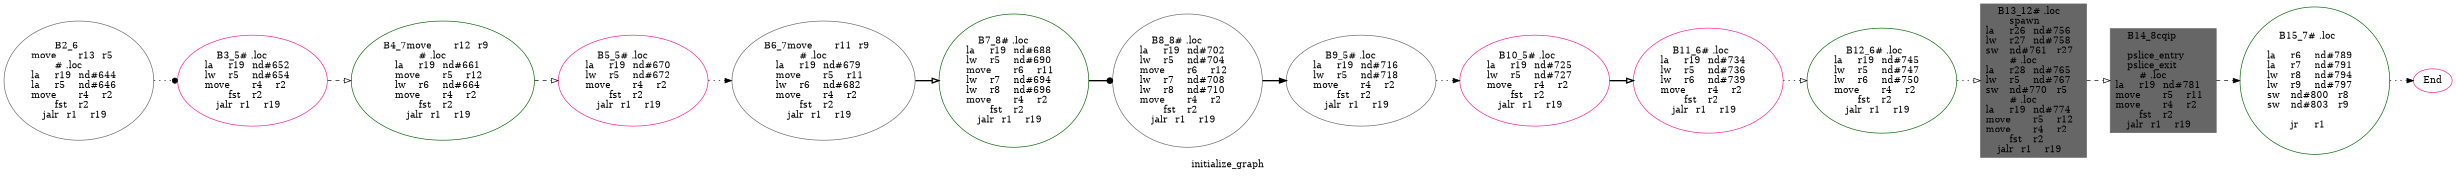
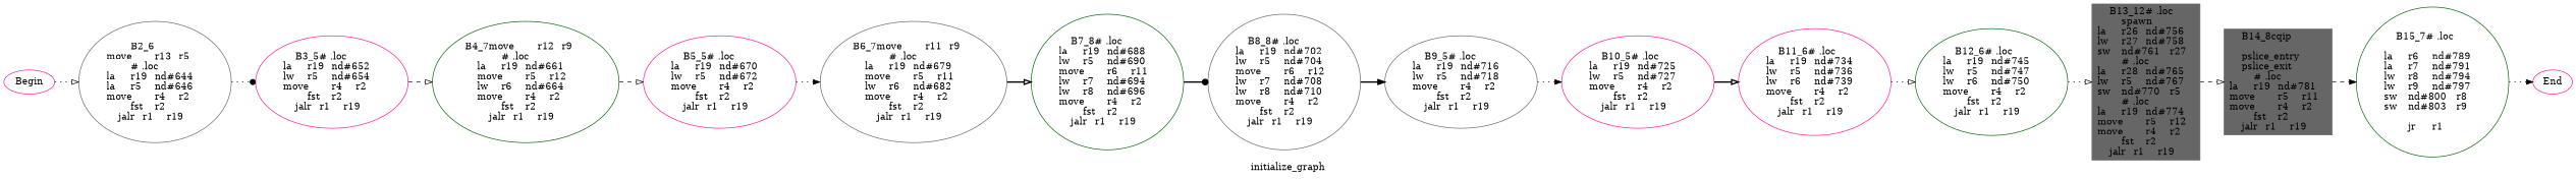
  digraph {
    color=purple
    label=initialize_graph
    style=dashed
    rankdir=LR
    node [color=deeppink]
    edge [style=dotted arrowhead=onormal]
+   n1 [label=Begin]
    n2 [label="B2_6	\nmove	r13	r5	\n# .loc	\nla	r19	nd#644	\nla	r5	nd#646	\nmove	r4	r2	\nfst	r2	\njalr	r1	r19	\n" color=gray40]
    n3 [label="B3_5# .loc	\nla	r19	nd#652	\nlw	r5	nd#654	\nmove	r4	r2	\nfst	r2	\njalr	r1	r19	\n"]
    n4 [label=End]
    n5 [label="B4_7move	r12	r9	\n# .loc	\nla	r19	nd#661	\nmove	r5	r12	\nlw	r6	nd#664	\nmove	r4	r2	\nfst	r2	\njalr	r1	r19	\n" color=darkgreen]
    n6 [label="B5_5# .loc	\nla	r19	nd#670	\nlw	r5	nd#672	\nmove	r4	r2	\nfst	r2	\njalr	r1	r19	\n"]
    n7 [label="B6_7move	r11	r9	\n# .loc	\nla	r19	nd#679	\nmove	r5	r11	\nlw	r6	nd#682	\nmove	r4	r2	\nfst	r2	\njalr	r1	r19	\n" color=gray40]
    n8 [label="B7_8# .loc	\nla	r19	nd#688	\nlw	r5	nd#690	\nmove	r6	r11	\nlw	r7	nd#694	\nlw	r8	nd#696	\nmove	r4	r2	\nfst	r2	\njalr	r1	r19	\n" color=darkgreen]
    n9 [label="B8_8# .loc	\nla	r19	nd#702	\nlw	r5	nd#704	\nmove	r6	r12	\nlw	r7	nd#708	\nlw	r8	nd#710	\nmove	r4	r2	\nfst	r2	\njalr	r1	r19	\n" color=gray40]
    n10 [label="B9_5# .loc	\nla	r19	nd#716	\nlw	r5	nd#718	\nmove	r4	r2	\nfst	r2	\njalr	r1	r19	\n" color=gray40]
    n11 [label="B10_5# .loc	\nla	r19	nd#725	\nlw	r5	nd#727	\nmove	r4	r2	\nfst	r2	\njalr	r1	r19	\n"]
    n12 [label="B11_6# .loc	\nla	r19	nd#734	\nlw	r5	nd#736	\nlw	r6	nd#739	\nmove	r4	r2	\nfst	r2	\njalr	r1	r19	\n"]
    n13 [label="B12_6# .loc	\nla	r19	nd#745	\nlw	r5	nd#747	\nlw	r6	nd#750	\nmove	r4	r2	\nfst	r2	\njalr	r1	r19	\n" color=darkgreen]
    n14 [color=gray40 label="B13_12# .loc	\nspawn	\nla	r26	nd#756	\nlw	r27	nd#758	\nsw	nd#761	r27	\n# .loc	\nla	r28	nd#765	\nlw	r5	nd#767	\nsw	nd#770	r5	\n# .loc	\nla	r19	nd#774	\nmove	r5	r12	\nmove	r4	r2	\nfst	r2	\njalr	r1	r19	\n" shape=box style=filled]
    n15 [color=gray40 label="B14_8cqip	\n	\npslice_entry	\npslice_exit	\n# .loc	\nla	r19	nd#781	\nmove	r5	r11	\nmove	r4	r2	\nfst	r2	\njalr	r1	r19	\n" shape=polygon style=filled]
    n16 [label="B15_7# .loc	\n	\nla	r6	nd#789	\nla	r7	nd#791	\nlw	r8	nd#794	\nlw	r9	nd#797	\nsw	nd#800	r8	\nsw	nd#803	r9	\n	\njr	r1	\n" color=darkgreen]
+   n1 -> n2
    n2 -> n3 [arrowhead=dot]
    n3 -> n5 [style=dashed]
    n5 -> n6 [style=dashed]
    n6 -> n7 [arrowhead=normal]
    n7 -> n8 [style=bold]
    n8 -> n9 [style=bold arrowhead=dot]
    n9 -> n10 [style=bold arrowhead=normal]
    n10 -> n11 [arrowhead=normal]
    n11 -> n12 [style=bold]
    n12 -> n13
    n13 -> n14
    n14 -> n15 [style=dashed]
    n15 -> n16 [style=dashed arrowhead=normal]
    n16 -> n4 [arrowhead=normal]
  }
